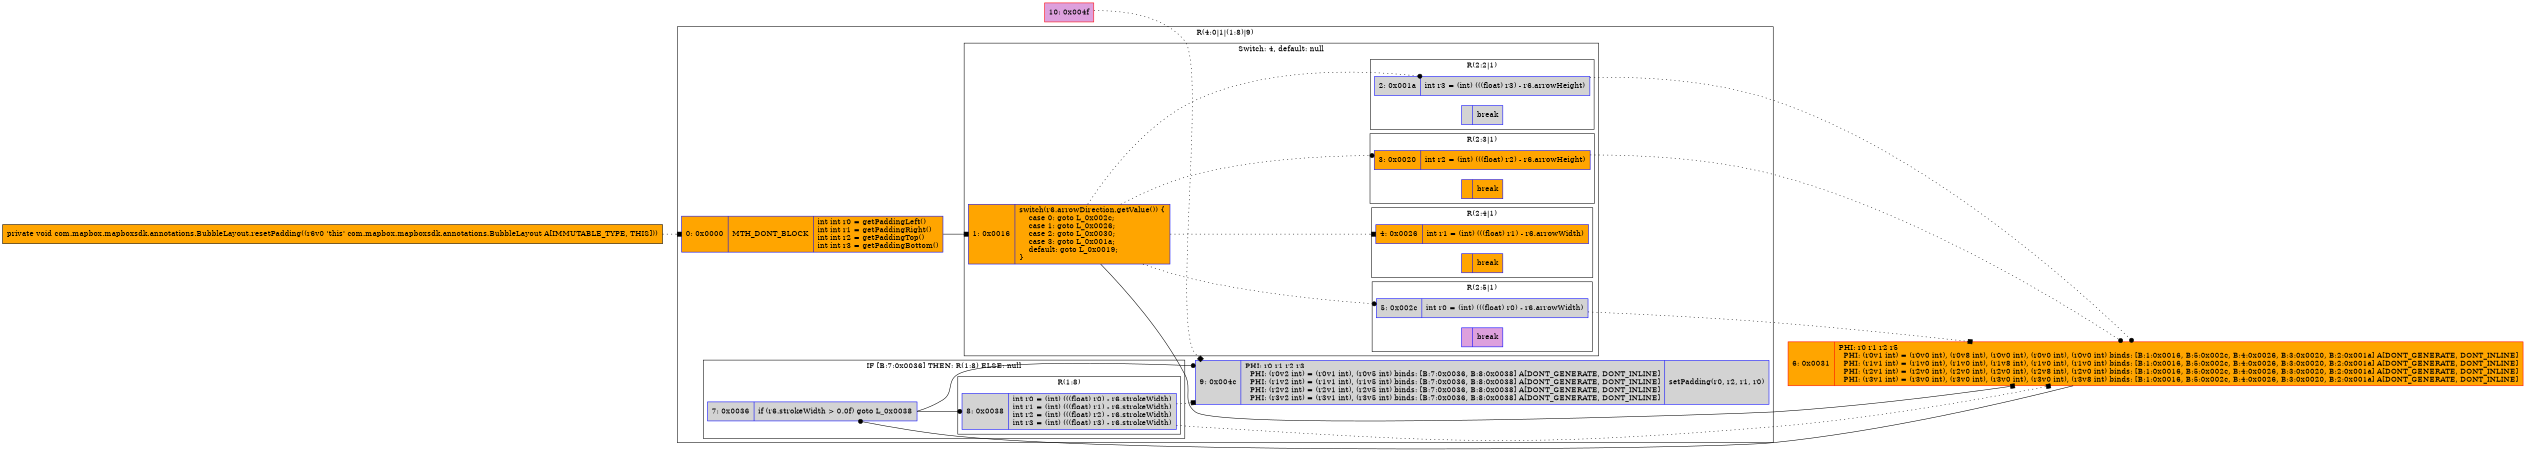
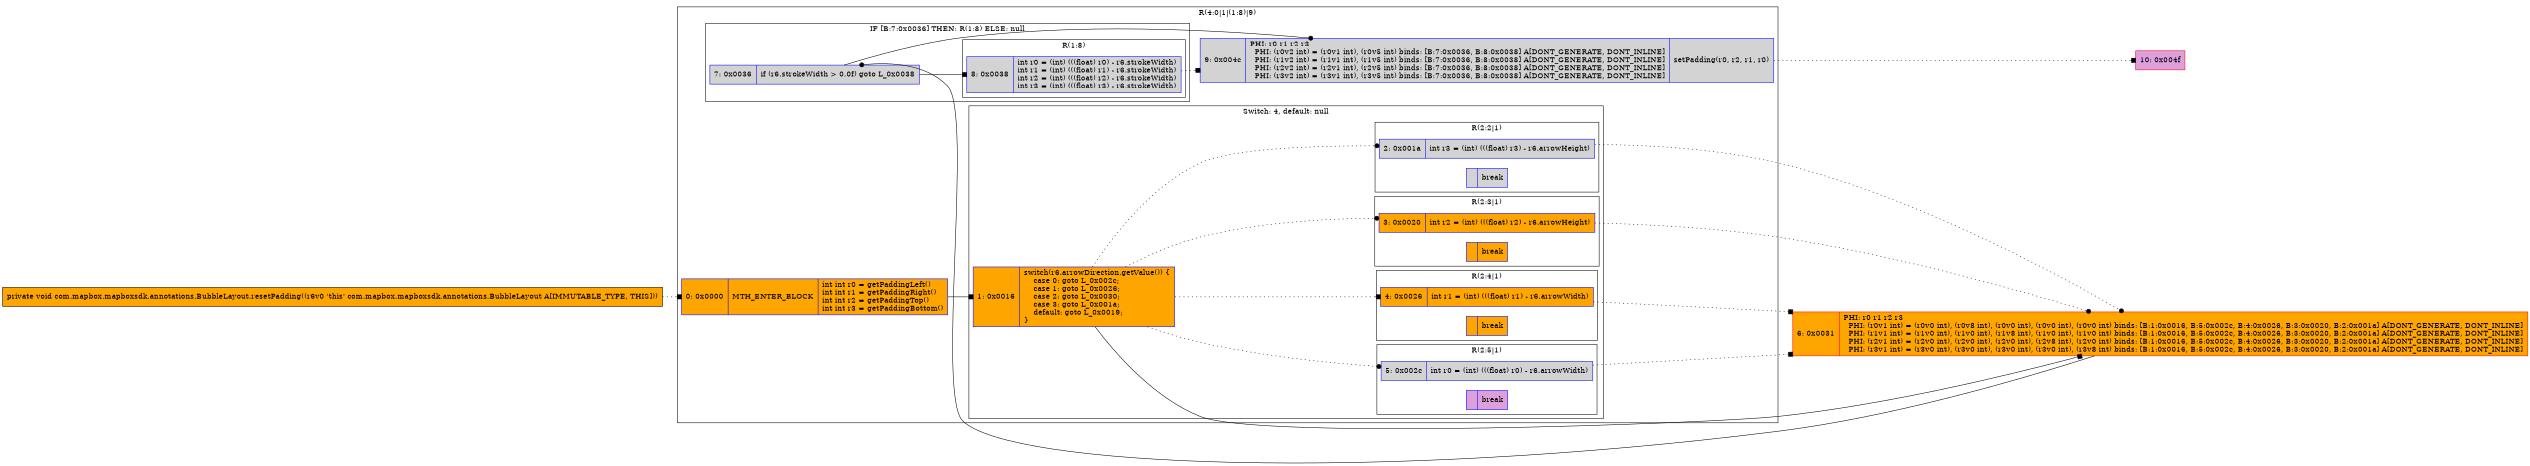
  digraph {
    rankdir=LR
    node [color=blue fillcolor=orange shape=record style=filled]
    edge [arrowhead=box style=dotted]
    n1 [fillcolor=lightgrey label="{5\:\ 0x002c|int r0 = (int) (((float) r0) \- r6.arrowWidth)\l}"]
    n2 [fillcolor=plum label="{|break\l}"]
    n3 [label="{4\:\ 0x0026|int r1 = (int) (((float) r1) \- r6.arrowWidth)\l}"]
    n4 [label="{|break\l}"]
    n5 [label="{3\:\ 0x0020|int r2 = (int) (((float) r2) \- r6.arrowHeight)\l}"]
    n6 [label="{|break\l}"]
    n7 [fillcolor=lightgrey label="{2\:\ 0x001a|int r3 = (int) (((float) r3) \- r6.arrowHeight)\l}"]
    n8 [fillcolor=lightgrey label="{|break\l}"]
    n9 [label="{1\:\ 0x0016|switch(r6.arrowDirection.getValue()) \{\l    case 0: goto L_0x002c;\l    case 1: goto L_0x0026;\l    case 2: goto L_0x0030;\l    case 3: goto L_0x001a;\l    default: goto L_0x0019;\l\}\l}"]
    n10 [fillcolor=lightgrey label="{8\:\ 0x0038|int r0 = (int) (((float) r0) \- r6.strokeWidth)\lint r1 = (int) (((float) r1) \- r6.strokeWidth)\lint r2 = (int) (((float) r2) \- r6.strokeWidth)\lint r3 = (int) (((float) r3) \- r6.strokeWidth)\l}"]
    n11 [fillcolor=lightgrey label="{7\:\ 0x0036|if (r6.strokeWidth \> 0.0f) goto L_0x0038\l}"]
-   n12 [label="{0\:\ 0x0000|MTH_DONT_BLOCK\l|int int r0 = getPaddingLeft()\lint int r1 = getPaddingRight()\lint int r2 = getPaddingTop()\lint int r3 = getPaddingBottom()\l}"]
+   n12 [label="{0\:\ 0x0000|MTH_ENTER_BLOCK\l|int int r0 = getPaddingLeft()\lint int r1 = getPaddingRight()\lint int r2 = getPaddingTop()\lint int r3 = getPaddingBottom()\l}"]
    n13 [fillcolor=lightgrey label="{9\:\ 0x004c|PHI: r0 r1 r2 r3 \l  PHI: (r0v2 int) = (r0v1 int), (r0v5 int) binds: [B:7:0x0036, B:8:0x0038] A[DONT_GENERATE, DONT_INLINE]\l  PHI: (r1v2 int) = (r1v1 int), (r1v5 int) binds: [B:7:0x0036, B:8:0x0038] A[DONT_GENERATE, DONT_INLINE]\l  PHI: (r2v2 int) = (r2v1 int), (r2v5 int) binds: [B:7:0x0036, B:8:0x0038] A[DONT_GENERATE, DONT_INLINE]\l  PHI: (r3v2 int) = (r3v1 int), (r3v5 int) binds: [B:7:0x0036, B:8:0x0038] A[DONT_GENERATE, DONT_INLINE]\l|setPadding(r0, r2, r1, r0)\l}"]
-   n14 [color=red label="{6\:\ 0x0031|PHI: r0 r1 r2 r5 \l  PHI: (r0v1 int) = (r0v0 int), (r0v8 int), (r0v0 int), (r0v0 int), (r0v0 int) binds: [B:1:0x0016, B:5:0x002c, B:4:0x0026, B:3:0x0020, B:2:0x001a] A[DONT_GENERATE, DONT_INLINE]\l  PHI: (r1v1 int) = (r1v0 int), (r1v0 int), (r1v8 int), (r1v0 int), (r1v0 int) binds: [B:1:0x0016, B:5:0x002c, B:4:0x0026, B:3:0x0020, B:2:0x001a] A[DONT_GENERATE, DONT_INLINE]\l  PHI: (r2v1 int) = (r2v0 int), (r2v0 int), (r2v0 int), (r2v8 int), (r2v0 int) binds: [B:1:0x0016, B:5:0x002c, B:4:0x0026, B:3:0x0020, B:2:0x001a] A[DONT_GENERATE, DONT_INLINE]\l  PHI: (r3v1 int) = (r3v0 int), (r3v0 int), (r3v0 int), (r3v0 int), (r3v8 int) binds: [B:1:0x0016, B:5:0x002c, B:4:0x0026, B:3:0x0020, B:2:0x001a] A[DONT_GENERATE, DONT_INLINE]\l}"]
+   n14 [color=red label="{6\:\ 0x0031|PHI: r0 r1 r2 r3 \l  PHI: (r0v1 int) = (r0v0 int), (r0v8 int), (r0v0 int), (r0v0 int), (r0v0 int) binds: [B:1:0x0016, B:5:0x002c, B:4:0x0026, B:3:0x0020, B:2:0x001a] A[DONT_GENERATE, DONT_INLINE]\l  PHI: (r1v1 int) = (r1v0 int), (r1v0 int), (r1v8 int), (r1v0 int), (r1v0 int) binds: [B:1:0x0016, B:5:0x002c, B:4:0x0026, B:3:0x0020, B:2:0x001a] A[DONT_GENERATE, DONT_INLINE]\l  PHI: (r2v1 int) = (r2v0 int), (r2v0 int), (r2v0 int), (r2v8 int), (r2v0 int) binds: [B:1:0x0016, B:5:0x002c, B:4:0x0026, B:3:0x0020, B:2:0x001a] A[DONT_GENERATE, DONT_INLINE]\l  PHI: (r3v1 int) = (r3v0 int), (r3v0 int), (r3v0 int), (r3v0 int), (r3v8 int) binds: [B:1:0x0016, B:5:0x002c, B:4:0x0026, B:3:0x0020, B:2:0x001a] A[DONT_GENERATE, DONT_INLINE]\l}"]
    n15 [color=red fillcolor=plum label="{10\:\ 0x004f}"]
    n16 [label="{private void com.mapbox.mapboxsdk.annotations.BubbleLayout.resetPadding((r6v0 'this' com.mapbox.mapboxsdk.annotations.BubbleLayout A[IMMUTABLE_TYPE, THIS])) }" color=""]
    subgraph cluster_1 {
      label="R(4:0|1|(1:8)|9)"
      n12
      n13
      subgraph cluster_2 {
        label="Switch: 4, default: null"
        n9
        subgraph cluster_3 {
          label="R(2:5|1)"
          n1
          n2
        }
        subgraph cluster_4 {
          label="R(2:4|1)"
          n3
          n4
        }
        subgraph cluster_5 {
          label="R(2:3|1)"
          n5
          n6
        }
        subgraph cluster_6 {
          label="R(2:2|1)"
          n7
          n8
        }
      }
      subgraph cluster_7 {
        label="IF [B:7:0x0036] THEN: R(1:8) ELSE: null"
        n11
        subgraph cluster_8 {
          label="R(1:8)"
          n10
        }
      }
    }
    n1 -> n14
-   n10 -> n14
+   n3 -> n14
    n5 -> n14 [arrowhead=dot]
    n7 -> n14 [arrowhead=dot]
    n9 -> n1 [arrowhead=dot]
    n9 -> n3
    n9 -> n5 [arrowhead=dot]
    n9 -> n7 [arrowhead=dot]
    n9 -> n14 [style=solid]
    n10 -> n13
-   n11 -> n10 [arrowhead=dot style=solid]
+   n11 -> n10 [style=solid]
    n11 -> n13 [arrowhead=dot style=solid]
    n12 -> n9 [style=solid]
-   n15 -> n13
+   n13 -> n15
    n14 -> n11 [arrowhead=dot style=solid]
    n16 -> n12
  }
